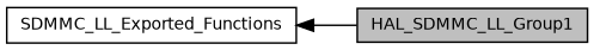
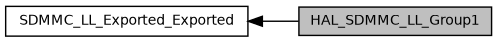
  digraph {
    rankdir=LR
    node [color=black fontname=Helvetica fontsize=10 shape=record style=filled]
    n1 [fillcolor=grey75 fontcolor=black height=0.2 label=HAL_SDMMC_LL_Group1 width=0.4]
-   n2 [fillcolor=white height=0.2 label=SDMMC_LL_Exported_Functions width=0.4]
+   n2 [fillcolor=white height=0.2 label=SDMMC_LL_Exported_Exported width=0.4]
    n2 -> n1 [dir=back fontname=Helvetica fontsize=10 labelfontname=Helvetica labelfontsize=10 shape=plaintext style=solid]
  }
